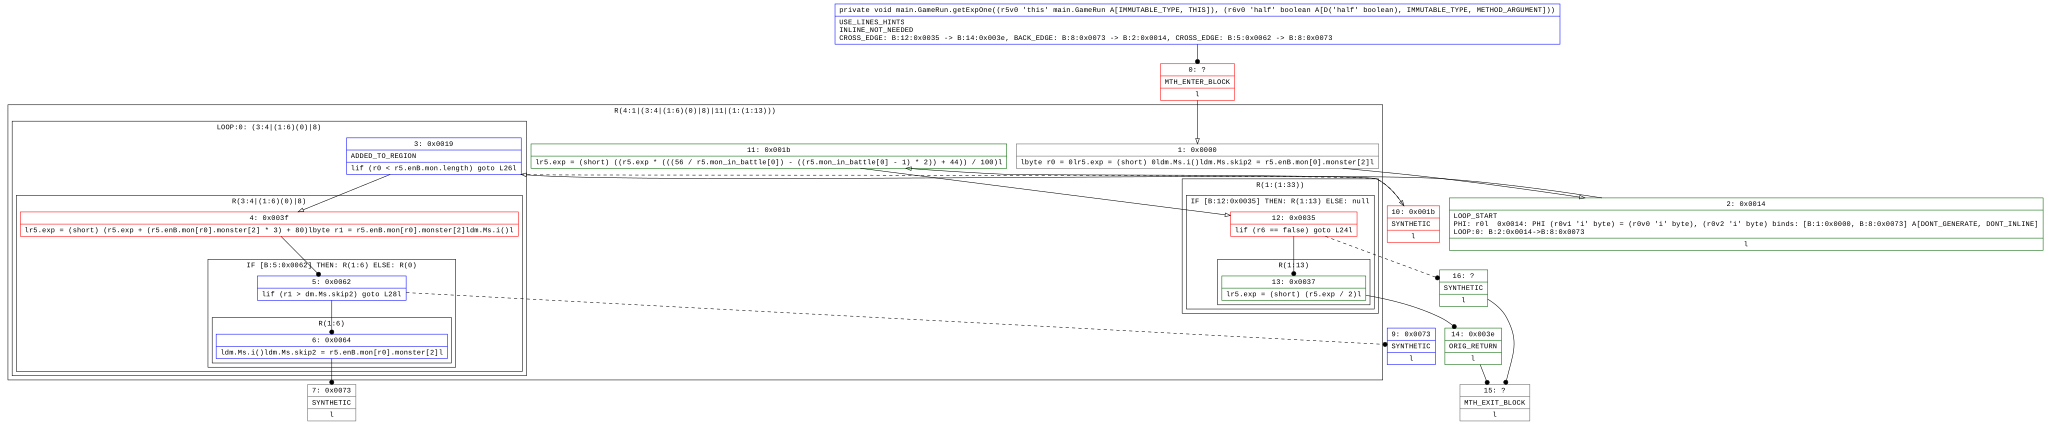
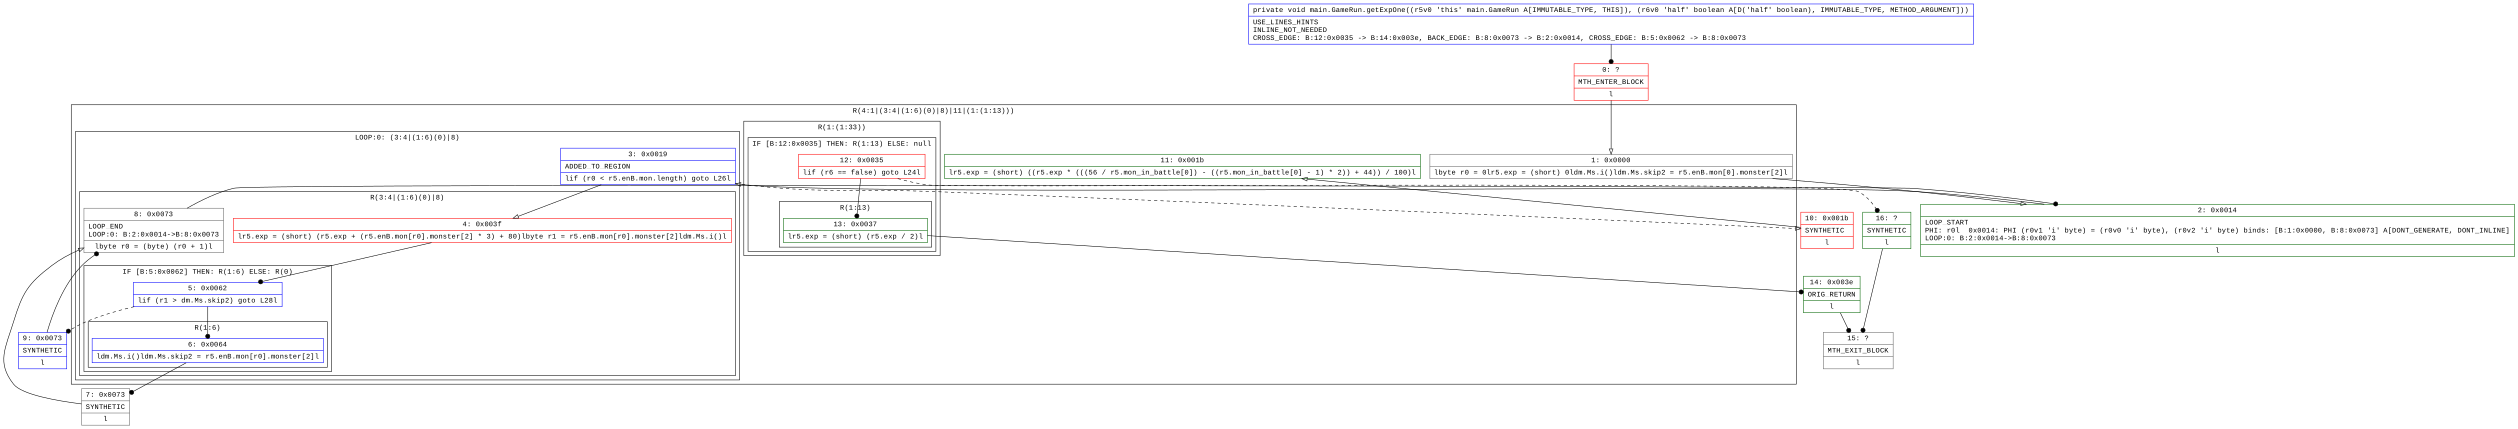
  digraph {
    fontname="Liberation Mono"
    node [color=blue fontname="Liberation Mono" shape=record]
    edge [arrowhead=dot fontname="Liberation Mono"]
    n1 [label="{6\:\ 0x0064|ldm.Ms.i()ldm.Ms.skip2 = r5.enB.mon[r0].monster[2]l}"]
    n2 [label="{5\:\ 0x0062|lif (r1 \> dm.Ms.skip2) goto L28l}"]
    n3 [color=red label="{4\:\ 0x003f|lr5.exp = (short) (r5.exp + (r5.enB.mon[r0].monster[2] * 3) + 80)lbyte r1 = r5.enB.mon[r0].monster[2]ldm.Ms.i()l}"]
+   n4 [color=gray40 label="{8\:\ 0x0073|LOOP_END\lLOOP:0: B:2:0x0014\-\>B:8:0x0073\l|lbyte r0 = (byte) (r0 + 1)l}"]
    n5 [label="{3\:\ 0x0019|ADDED_TO_REGION\l|lif (r0 \< r5.enB.mon.length) goto L26l}"]
    n6 [color=darkgreen label="{13\:\ 0x0037|lr5.exp = (short) (r5.exp \/ 2)l}"]
    n7 [color=red label="{12\:\ 0x0035|lif (r6 == false) goto L24l}"]
    n8 [color=gray40 label="{1\:\ 0x0000|lbyte r0 = 0lr5.exp = (short) 0ldm.Ms.i()ldm.Ms.skip2 = r5.enB.mon[0].monster[2]l}"]
    n9 [color=darkgreen label="{11\:\ 0x001b|lr5.exp = (short) ((r5.exp * (((56 \/ r5.mon_in_battle[0]) \- ((r5.mon_in_battle[0] \- 1) * 2)) + 44)) \/ 100)l}"]
    n10 [color=gray40 label="{7\:\ 0x0073|SYNTHETIC\l|l}"]
    n11 [label="{9\:\ 0x0073|SYNTHETIC\l|l}"]
    n12 [color=darkgreen label="{2\:\ 0x0014|LOOP_START\lPHI: r0l  0x0014: PHI (r0v1 'i' byte) = (r0v0 'i' byte), (r0v2 'i' byte) binds: [B:1:0x0000, B:8:0x0073] A[DONT_GENERATE, DONT_INLINE]\lLOOP:0: B:2:0x0014\-\>B:8:0x0073\l|l}"]
    n13 [color=red label="{10\:\ 0x001b|SYNTHETIC\l|l}"]
    n14 [color=darkgreen label="{14\:\ 0x003e|ORIG_RETURN\l|l}"]
    n15 [color=darkgreen label="{16\:\ ?|SYNTHETIC\l|l}"]
    n16 [color=gray40 label="{15\:\ ?|MTH_EXIT_BLOCK\l|l}"]
    n17 [color=red label="{0\:\ ?|MTH_ENTER_BLOCK\l|l}"]
    n18 [label="{private void main.GameRun.getExpOne((r5v0 'this' main.GameRun A[IMMUTABLE_TYPE, THIS]), (r6v0 'half' boolean A[D('half' boolean), IMMUTABLE_TYPE, METHOD_ARGUMENT]))  | USE_LINES_HINTS\lINLINE_NOT_NEEDED\lCROSS_EDGE: B:12:0x0035 \-\> B:14:0x003e, BACK_EDGE: B:8:0x0073 \-\> B:2:0x0014, CROSS_EDGE: B:5:0x0062 \-\> B:8:0x0073\l}"]
    subgraph cluster_1 {
      label="R(4:1|(3:4|(1:6)(0)|8)|11|(1:(1:13)))"
      n8
      n9
      subgraph cluster_2 {
        label="LOOP:0: (3:4|(1:6)(0)|8)"
        n5
        subgraph cluster_3 {
          label="R(3:4|(1:6)(0)|8)"
          n3
+         n4
          subgraph cluster_4 {
            label="IF [B:5:0x0062] THEN: R(1:6) ELSE: R(0)"
            n2
            subgraph cluster_5 {
              label="R(1:6)"
              n1
            }
            subgraph cluster_6 {
              label="R(0)"
            }
          }
        }
      }
      subgraph cluster_7 {
        label="R(1:(1:33))"
        subgraph cluster_8 {
          label="IF [B:12:0x0035] THEN: R(1:13) ELSE: null"
          n7
          subgraph cluster_9 {
            label="R(1:13)"
            n6
          }
        }
      }
    }
    n1 -> n10
    n2 -> n1
    n2 -> n11 [style=dashed]
    n3 -> n2
+   n4 -> n12
    n5 -> n3 [arrowhead=onormal]
    n5 -> n13 [arrowhead=onormal style=dashed]
    n6 -> n14
    n7 -> n6
    n7 -> n15 [style=dashed]
    n8 -> n12 [arrowhead=onormal]
-   n9 -> n7 [arrowhead=onormal]
+   n10 -> n4 [arrowhead=onormal]
+   n11 -> n4
    n12 -> n5 [arrowhead=onormal]
    n13 -> n9 [arrowhead=onormal]
    n14 -> n16
    n15 -> n16
    n17 -> n8 [arrowhead=onormal]
    n18 -> n17
  }
